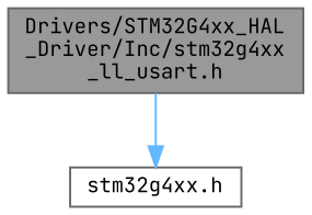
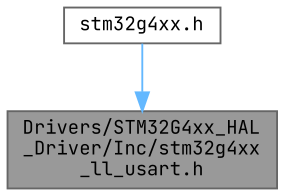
  digraph {
    fontname="JetBrains Mono"
    node [fontname="JetBrains Mono" fontsize=10 shape=box style=filled]
    n1 [color=gray40 fillcolor=grey60 fontcolor=black height=0.2 label="Drivers/STM32G4xx_HAL\l_Driver/Inc/stm32g4xx\l_ll_usart.h" width=0.4]
    n2 [color=grey40 fillcolor=white height=0.2 label="stm32g4xx.h" width=0.4]
-   n1 -> n2 [color=steelblue1 fontname="JetBrains Mono" fontsize=10 labelfontname=Helvetica labelfontsize=10 style=solid]
+   n2 -> n1 [color=steelblue1 fontname="JetBrains Mono" fontsize=10 labelfontname=Helvetica labelfontsize=10 style=solid]
  }
